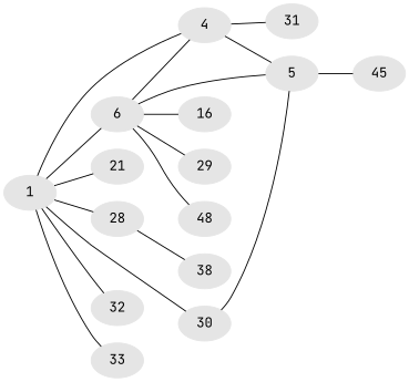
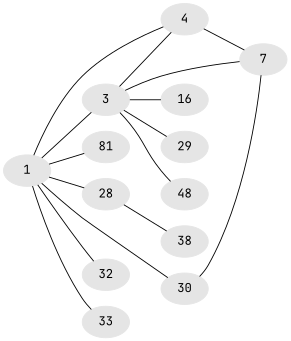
  graph {
    fontname="JetBrains Mono"
    rankdir=LR
    node [color=gray90 fontname="JetBrains Mono" style=filled]
    edge [fontname="JetBrains Mono"]
    1 [super="+37+14+20+2+23+22"]
-   3 [super="+15+40+6+13" label=6]
+   3 [super="+15+40+6+13"]
    4 [super="+24+35+10"]
-   21
+   21 [label=81]
    28
    30 [super="+36+46+49"]
    32
    33
-   5 [super="+26+12+41+50+11"]
+   5 [super="+26+12+41+50+11" label=7]
    16
    29
    48
-   31
-   45
    38
    1 -- 3
    1 -- 4 [weight=2]
    1 -- 21
    1 -- 28
    1 -- 30
    1 -- 32
    1 -- 33
    3 -- 4
    3 -- 5
    3 -- 16
    3 -- 29
    3 -- 48
    4 -- 5 [weight=2]
-   4 -- 31
    28 -- 38
    30 -- 5 [weight=2]
-   5 -- 45
  }
